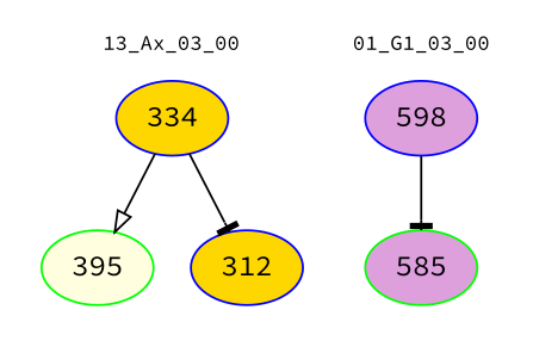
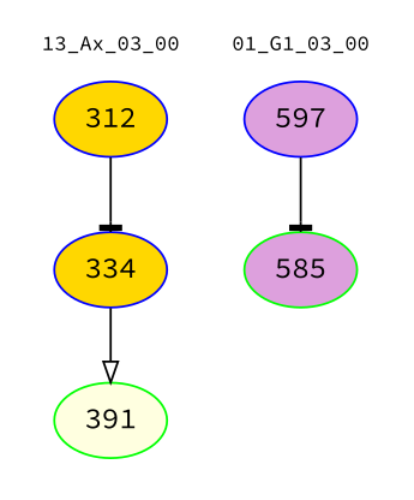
  digraph {
    fontname="Source Code Pro"
    node [color=blue fillcolor=gold fontname="Source Code Pro" style=filled]
    edge [arrowhead=tee color=black fontname="Source Code Pro"]
    n1 [label=334]
-   n2 [color=green fillcolor=lightyellow label=395]
+   n2 [color=green fillcolor=lightyellow label=391]
    n3 [label=312]
-   n4 [fillcolor=plum label=598]
+   n4 [fillcolor=plum label=597]
    n5 [color=green fillcolor=plum label=585]
    subgraph cluster_1 {
      color=white
      fontsize=10
      label="13_Ax_03_00"
      n1
      n2
      n3
    }
    subgraph cluster_2 {
      color=white
      fontsize=10
      label="01_G1_03_00"
      n4
      n5
    }
    n1 -> n2 [arrowhead=onormal]
-   n1 -> n3
+   n3 -> n1
    n4 -> n5
  }
